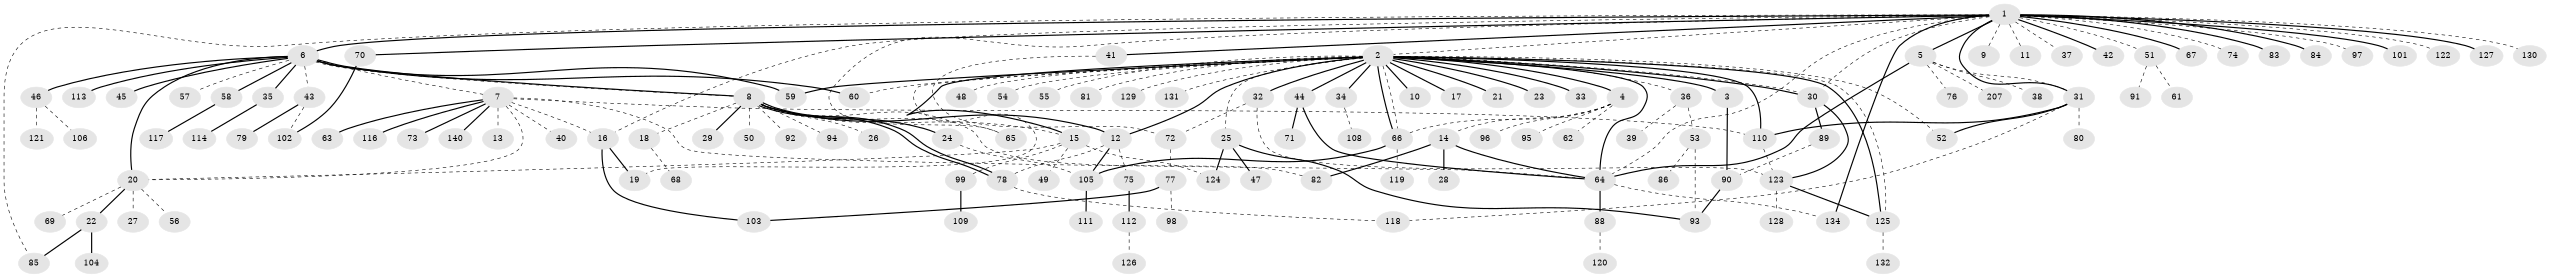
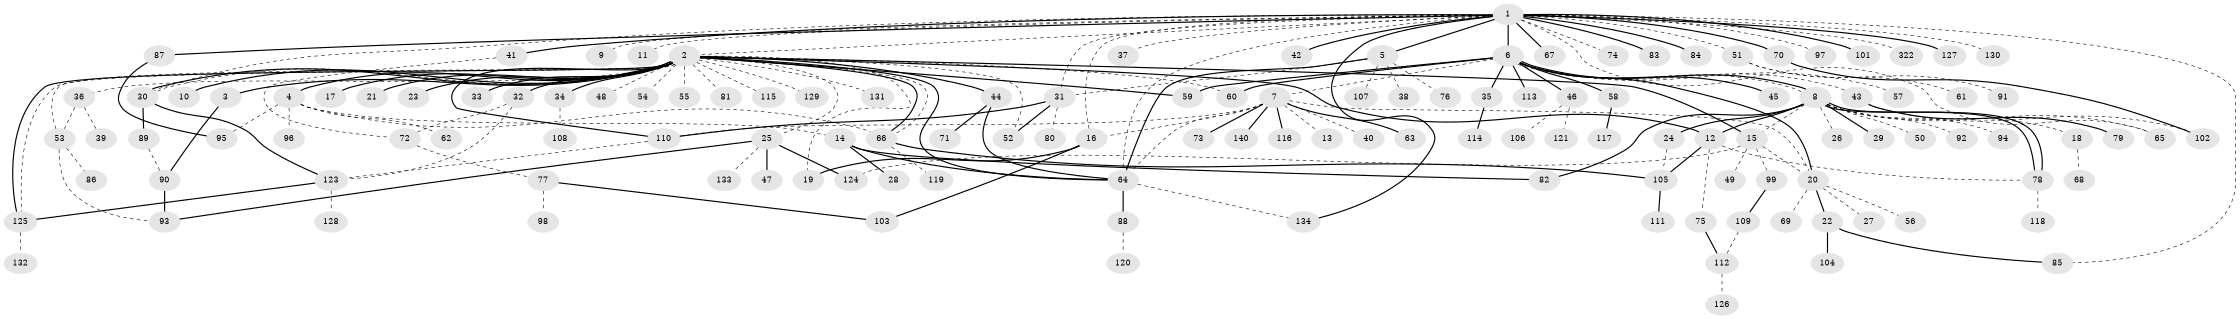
  graph {
    node [color=gray90 style=filled]
    edge [style=dashed]
    1
    2
    5
    6
    9
    11
    16
    30
    31
    37
    41
    42
    51
    64
    65
    67
    70
    74
    83
    84
    85
+   87
    97
    101
-   122
+   122 [label=322]
    127
    130
    134
    3
    4
    10
    12
    15
    17
    19
    21
    23
    25
    32
    33
    34
    36
    44
    48
    52
    53
    54
    55
    59
    60
    66
    81
    110
+   115
    125
    129
    131
    38
    76
-   107 [label=207]
+   107
    7
    8
    20
    35
    43
    45
    46
    57
    58
    113
    103
    89
    123
    80
    118
    72
    61
    91
    88
    102
    95
    90
    14
    62
    96
    78
    75
    105
    49
    99
    124
    47
    93
+   133
    108
    39
    71
    86
    119
    132
    82
    28
    13
    40
    63
    73
    n107 [label=140]
    116
    18
    24
    26
    29
    50
    92
    94
    22
    27
    56
    69
    114
    79
    106
    121
    117
    68
    112
    111
    109
    104
    128
    77
    120
    98
    126
    1 -- 2
    1 -- 5 [style=bold]
    1 -- 6 [style=bold]
    1 -- 9
    1 -- 11
    1 -- 16
    1 -- 30
-   1 -- 31 [style=bold]
+   1 -- 31
    1 -- 37
    1 -- 41 [style=bold]
    1 -- 42 [style=bold]
    1 -- 51
    1 -- 64
    1 -- 65
    1 -- 67 [style=bold]
    1 -- 70 [style=bold]
    1 -- 74
    1 -- 83 [style=bold]
    1 -- 84 [style=bold]
    1 -- 85
+   1 -- 87 [style=bold]
    1 -- 97
    1 -- 101 [style=bold]
    1 -- 122
    1 -- 127 [style=bold]
    1 -- 130
    1 -- 134 [style=bold]
    2 -- 30 [style=bold]
    2 -- 30
    2 -- 64 [style=bold]
    2 -- 3 [style=bold]
    2 -- 4 [style=bold]
    2 -- 10 [style=bold]
    2 -- 12 [style=bold]
    2 -- 15 [style=bold]
    2 -- 17 [style=bold]
    2 -- 19
    2 -- 21 [style=bold]
    2 -- 23 [style=bold]
    2 -- 25
    2 -- 32 [style=bold]
    2 -- 33 [style=bold]
    2 -- 34 [style=bold]
    2 -- 36
    2 -- 44 [style=bold]
    2 -- 48
    2 -- 52
+   2 -- 53
    2 -- 54
    2 -- 55
    2 -- 59 [style=bold]
    2 -- 60
    2 -- 66 [style=bold]
    2 -- 66
    2 -- 81
    2 -- 110 [style=bold]
+   2 -- 115
    2 -- 125 [style=bold]
    2 -- 125
    2 -- 129
    2 -- 131
    5 -- 31
    5 -- 64 [style=bold]
    5 -- 38
    5 -- 76
    5 -- 107
    6 -- 59 [style=bold]
    6 -- 60 [style=bold]
    6 -- 7
    6 -- 8
    6 -- 8 [style=bold]
    6 -- 20 [style=bold]
    6 -- 35 [style=bold]
    6 -- 43
    6 -- 45 [style=bold]
    6 -- 46 [style=bold]
    6 -- 57
    6 -- 58 [style=bold]
    6 -- 113 [style=bold]
    16 -- 19 [style=bold]
    16 -- 103 [style=bold]
    30 -- 89 [style=bold]
    30 -- 123 [style=bold]
    31 -- 52 [style=bold]
    31 -- 110 [style=bold]
    31 -- 80
-   31 -- 118
    41 -- 72
    51 -- 61
    51 -- 91
    64 -- 134
    64 -- 88 [style=bold]
    70 -- 102 [style=bold]
+   87 -- 95 [style=bold]
    3 -- 90 [style=bold]
    4 -- 66
    4 -- 95
    4 -- 14
    4 -- 62
    4 -- 96
    12 -- 78
    12 -- 75
    12 -- 105 [style=bold]
    15 -- 20
    15 -- 49
    15 -- 99
    15 -- 124
    25 -- 124 [style=bold]
    25 -- 47 [style=bold]
    25 -- 93 [style=bold]
+   25 -- 133
    32 -- 123
    32 -- 72
    34 -- 108
    36 -- 53
    36 -- 39
    44 -- 64 [style=bold]
    44 -- 71 [style=bold]
    53 -- 93
    53 -- 86
    66 -- 105 [style=bold]
    66 -- 119
    110 -- 123
    125 -- 132
    7 -- 16
    7 -- 64
    7 -- 110
    7 -- 20
    7 -- 13
    7 -- 40
    7 -- 63 [style=bold]
    7 -- 73 [style=bold]
    7 -- n107 [style=bold]
    7 -- 116 [style=bold]
    8 -- 65
    8 -- 12 [style=bold]
    8 -- 15
    8 -- 78 [style=bold]
    8 -- 78 [style=bold]
-   8 -- 82
+   8 -- 82 [style=bold]
    8 -- 18
    8 -- 24 [style=bold]
    8 -- 26
    8 -- 29 [style=bold]
    8 -- 50
    8 -- 92
    8 -- 94
    20 -- 22 [style=bold]
    20 -- 27
    20 -- 56
    20 -- 69
    35 -- 114 [style=bold]
    43 -- 102
    43 -- 79 [style=bold]
    46 -- 106
    46 -- 121
    58 -- 117 [style=bold]
    89 -- 90
    123 -- 125 [style=bold]
    123 -- 128
    72 -- 77
    88 -- 120
    90 -- 93 [style=bold]
    14 -- 64 [style=bold]
    14 -- 82 [style=bold]
    14 -- 28 [style=bold]
    78 -- 118
    75 -- 112 [style=bold]
    105 -- 111 [style=bold]
    99 -- 109 [style=bold]
    18 -- 68
    24 -- 105
    22 -- 85 [style=bold]
    22 -- 104 [style=bold]
    112 -- 126
+   109 -- 112
    77 -- 103 [style=bold]
    77 -- 98
  }
